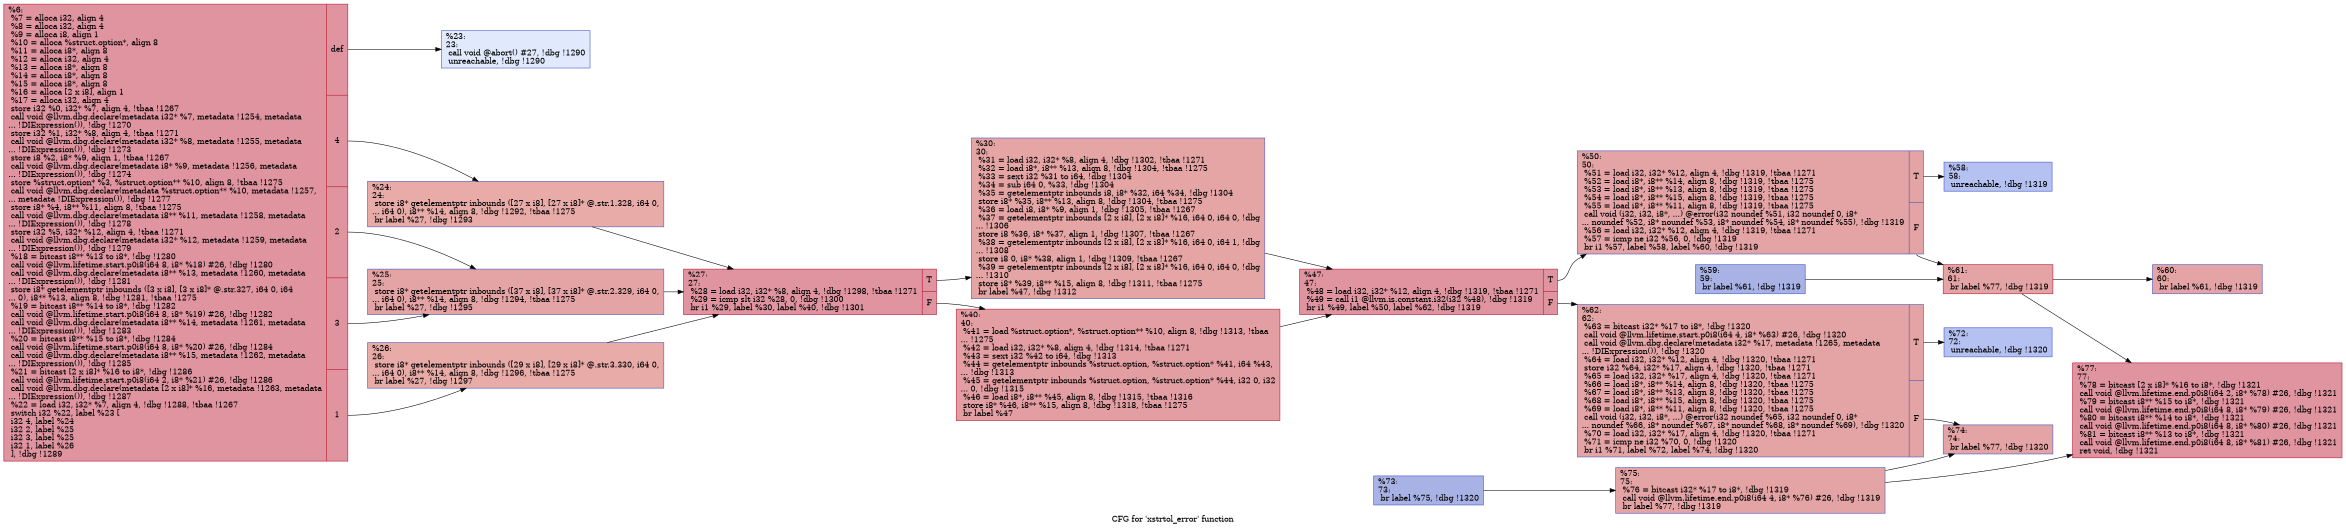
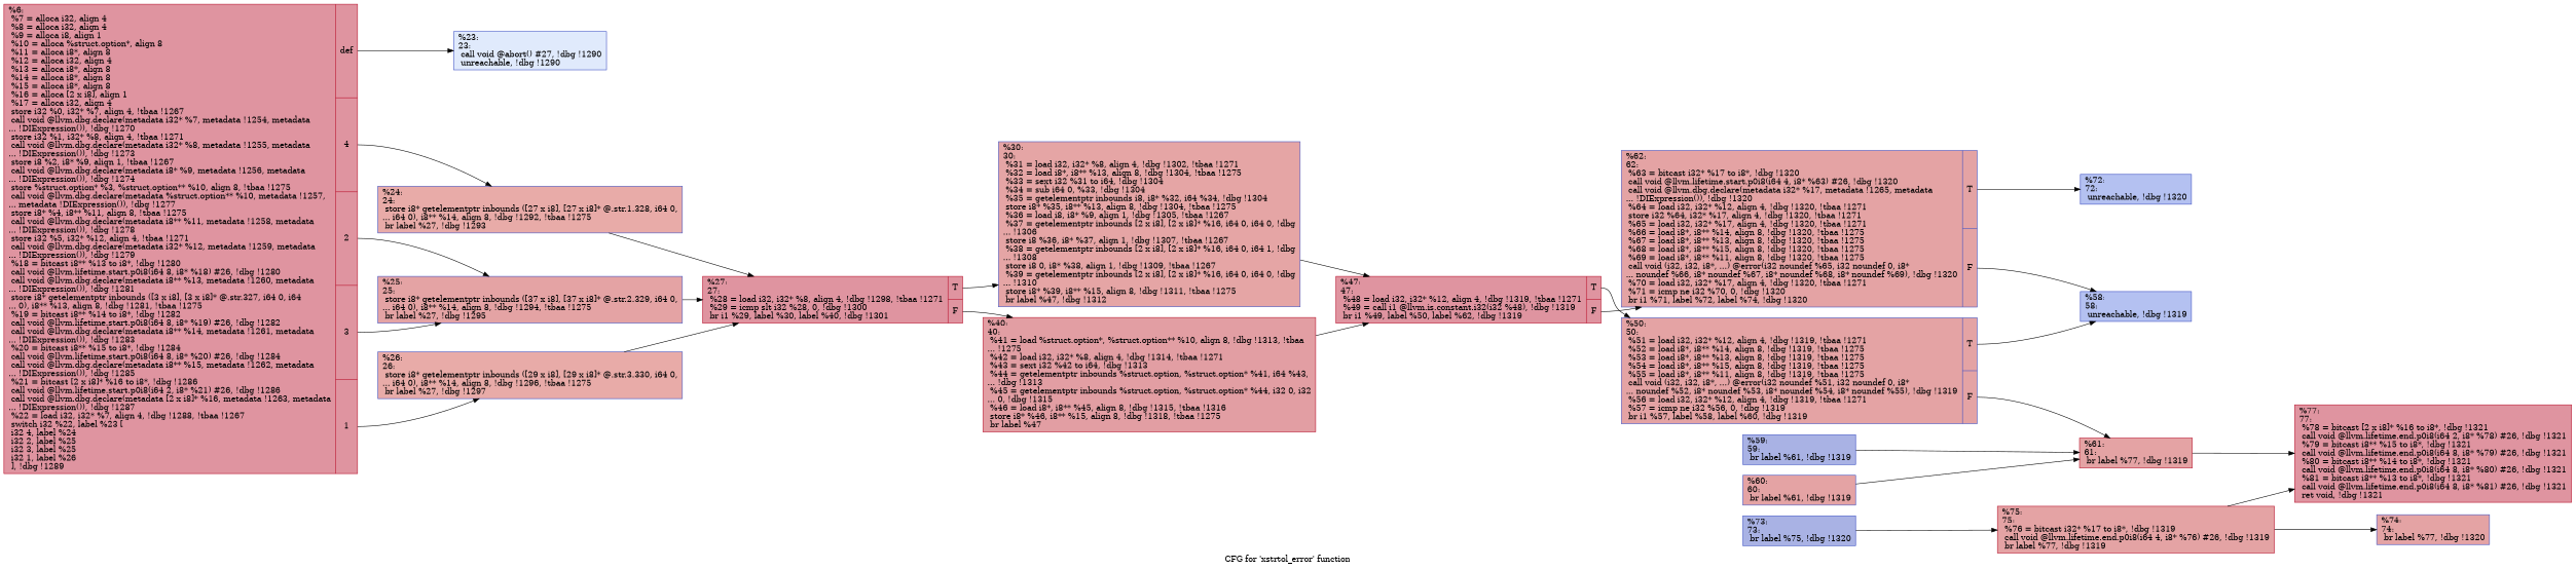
  digraph {
    label="CFG for 'xstrtol_error' function"
    rankdir=LR
    node [color="#3d50c3ff" fillcolor="#c32e3170" shape=record style=filled]
    n1 [color="#b70d28ff" fillcolor="#b70d2870" label="{%6:\l  %7 = alloca i32, align 4\l  %8 = alloca i32, align 4\l  %9 = alloca i8, align 1\l  %10 = alloca %struct.option*, align 8\l  %11 = alloca i8*, align 8\l  %12 = alloca i32, align 4\l  %13 = alloca i8*, align 8\l  %14 = alloca i8*, align 8\l  %15 = alloca i8*, align 8\l  %16 = alloca [2 x i8], align 1\l  %17 = alloca i32, align 4\l  store i32 %0, i32* %7, align 4, !tbaa !1267\l  call void @llvm.dbg.declare(metadata i32* %7, metadata !1254, metadata\l... !DIExpression()), !dbg !1270\l  store i32 %1, i32* %8, align 4, !tbaa !1271\l  call void @llvm.dbg.declare(metadata i32* %8, metadata !1255, metadata\l... !DIExpression()), !dbg !1273\l  store i8 %2, i8* %9, align 1, !tbaa !1267\l  call void @llvm.dbg.declare(metadata i8* %9, metadata !1256, metadata\l... !DIExpression()), !dbg !1274\l  store %struct.option* %3, %struct.option** %10, align 8, !tbaa !1275\l  call void @llvm.dbg.declare(metadata %struct.option** %10, metadata !1257,\l... metadata !DIExpression()), !dbg !1277\l  store i8* %4, i8** %11, align 8, !tbaa !1275\l  call void @llvm.dbg.declare(metadata i8** %11, metadata !1258, metadata\l... !DIExpression()), !dbg !1278\l  store i32 %5, i32* %12, align 4, !tbaa !1271\l  call void @llvm.dbg.declare(metadata i32* %12, metadata !1259, metadata\l... !DIExpression()), !dbg !1279\l  %18 = bitcast i8** %13 to i8*, !dbg !1280\l  call void @llvm.lifetime.start.p0i8(i64 8, i8* %18) #26, !dbg !1280\l  call void @llvm.dbg.declare(metadata i8** %13, metadata !1260, metadata\l... !DIExpression()), !dbg !1281\l  store i8* getelementptr inbounds ([3 x i8], [3 x i8]* @.str.327, i64 0, i64\l... 0), i8** %13, align 8, !dbg !1281, !tbaa !1275\l  %19 = bitcast i8** %14 to i8*, !dbg !1282\l  call void @llvm.lifetime.start.p0i8(i64 8, i8* %19) #26, !dbg !1282\l  call void @llvm.dbg.declare(metadata i8** %14, metadata !1261, metadata\l... !DIExpression()), !dbg !1283\l  %20 = bitcast i8** %15 to i8*, !dbg !1284\l  call void @llvm.lifetime.start.p0i8(i64 8, i8* %20) #26, !dbg !1284\l  call void @llvm.dbg.declare(metadata i8** %15, metadata !1262, metadata\l... !DIExpression()), !dbg !1285\l  %21 = bitcast [2 x i8]* %16 to i8*, !dbg !1286\l  call void @llvm.lifetime.start.p0i8(i64 2, i8* %21) #26, !dbg !1286\l  call void @llvm.dbg.declare(metadata [2 x i8]* %16, metadata !1263, metadata\l... !DIExpression()), !dbg !1287\l  %22 = load i32, i32* %7, align 4, !dbg !1288, !tbaa !1267\l  switch i32 %22, label %23 [\l    i32 4, label %24\l    i32 2, label %25\l    i32 3, label %25\l    i32 1, label %26\l  ], !dbg !1289\l|{<s0>def|<s1>4|<s2>2|<s3>3|<s4>1}}"]
    n2 [fillcolor="#b9d0f970" label="{%23:\l23:                                               \l  call void @abort() #27, !dbg !1290\l  unreachable, !dbg !1290\l}"]
    n3 [fillcolor="#cc403a70" label="{%24:\l24:                                               \l  store i8* getelementptr inbounds ([27 x i8], [27 x i8]* @.str.1.328, i64 0,\l... i64 0), i8** %14, align 8, !dbg !1292, !tbaa !1275\l  br label %27, !dbg !1293\l}"]
    n4 [label="{%25:\l25:                                               \l  store i8* getelementptr inbounds ([37 x i8], [37 x i8]* @.str.2.329, i64 0,\l... i64 0), i8** %14, align 8, !dbg !1294, !tbaa !1275\l  br label %27, !dbg !1295\l}"]
    n5 [fillcolor="#cc403a70" label="{%26:\l26:                                               \l  store i8* getelementptr inbounds ([29 x i8], [29 x i8]* @.str.3.330, i64 0,\l... i64 0), i8** %14, align 8, !dbg !1296, !tbaa !1275\l  br label %27, !dbg !1297\l}"]
    n6 [color="#b70d28ff" fillcolor="#b70d2870" label="{%27:\l27:                                               \l  %28 = load i32, i32* %8, align 4, !dbg !1298, !tbaa !1271\l  %29 = icmp slt i32 %28, 0, !dbg !1300\l  br i1 %29, label %30, label %40, !dbg !1301\l|{<s0>T|<s1>F}}"]
    n7 [fillcolor="#c5333470" label="{%30:\l30:                                               \l  %31 = load i32, i32* %8, align 4, !dbg !1302, !tbaa !1271\l  %32 = load i8*, i8** %13, align 8, !dbg !1304, !tbaa !1275\l  %33 = sext i32 %31 to i64, !dbg !1304\l  %34 = sub i64 0, %33, !dbg !1304\l  %35 = getelementptr inbounds i8, i8* %32, i64 %34, !dbg !1304\l  store i8* %35, i8** %13, align 8, !dbg !1304, !tbaa !1275\l  %36 = load i8, i8* %9, align 1, !dbg !1305, !tbaa !1267\l  %37 = getelementptr inbounds [2 x i8], [2 x i8]* %16, i64 0, i64 0, !dbg\l... !1306\l  store i8 %36, i8* %37, align 1, !dbg !1307, !tbaa !1267\l  %38 = getelementptr inbounds [2 x i8], [2 x i8]* %16, i64 0, i64 1, !dbg\l... !1308\l  store i8 0, i8* %38, align 1, !dbg !1309, !tbaa !1267\l  %39 = getelementptr inbounds [2 x i8], [2 x i8]* %16, i64 0, i64 0, !dbg\l... !1310\l  store i8* %39, i8** %15, align 8, !dbg !1311, !tbaa !1275\l  br label %47, !dbg !1312\l}"]
    n8 [color="#b70d28ff" fillcolor="#be242e70" label="{%40:\l40:                                               \l  %41 = load %struct.option*, %struct.option** %10, align 8, !dbg !1313, !tbaa\l... !1275\l  %42 = load i32, i32* %8, align 4, !dbg !1314, !tbaa !1271\l  %43 = sext i32 %42 to i64, !dbg !1313\l  %44 = getelementptr inbounds %struct.option, %struct.option* %41, i64 %43,\l... !dbg !1313\l  %45 = getelementptr inbounds %struct.option, %struct.option* %44, i32 0, i32\l... 0, !dbg !1315\l  %46 = load i8*, i8** %45, align 8, !dbg !1315, !tbaa !1316\l  store i8* %46, i8** %15, align 8, !dbg !1318, !tbaa !1275\l  br label %47\l}"]
    n9 [color="#b70d28ff" fillcolor="#b70d2870" label="{%47:\l47:                                               \l  %48 = load i32, i32* %12, align 4, !dbg !1319, !tbaa !1271\l  %49 = call i1 @llvm.is.constant.i32(i32 %48), !dbg !1319\l  br i1 %49, label %50, label %62, !dbg !1319\l|{<s0>T|<s1>F}}"]
    n10 [label="{%50:\l50:                                               \l  %51 = load i32, i32* %12, align 4, !dbg !1319, !tbaa !1271\l  %52 = load i8*, i8** %14, align 8, !dbg !1319, !tbaa !1275\l  %53 = load i8*, i8** %13, align 8, !dbg !1319, !tbaa !1275\l  %54 = load i8*, i8** %15, align 8, !dbg !1319, !tbaa !1275\l  %55 = load i8*, i8** %11, align 8, !dbg !1319, !tbaa !1275\l  call void (i32, i32, i8*, ...) @error(i32 noundef %51, i32 noundef 0, i8*\l... noundef %52, i8* noundef %53, i8* noundef %54, i8* noundef %55), !dbg !1319\l  %56 = load i32, i32* %12, align 4, !dbg !1319, !tbaa !1271\l  %57 = icmp ne i32 %56, 0, !dbg !1319\l  br i1 %57, label %58, label %60, !dbg !1319\l|{<s0>T|<s1>F}}"]
    n11 [label="{%62:\l62:                                               \l  %63 = bitcast i32* %17 to i8*, !dbg !1320\l  call void @llvm.lifetime.start.p0i8(i64 4, i8* %63) #26, !dbg !1320\l  call void @llvm.dbg.declare(metadata i32* %17, metadata !1265, metadata\l... !DIExpression()), !dbg !1320\l  %64 = load i32, i32* %12, align 4, !dbg !1320, !tbaa !1271\l  store i32 %64, i32* %17, align 4, !dbg !1320, !tbaa !1271\l  %65 = load i32, i32* %17, align 4, !dbg !1320, !tbaa !1271\l  %66 = load i8*, i8** %14, align 8, !dbg !1320, !tbaa !1275\l  %67 = load i8*, i8** %13, align 8, !dbg !1320, !tbaa !1275\l  %68 = load i8*, i8** %15, align 8, !dbg !1320, !tbaa !1275\l  %69 = load i8*, i8** %11, align 8, !dbg !1320, !tbaa !1275\l  call void (i32, i32, i8*, ...) @error(i32 noundef %65, i32 noundef 0, i8*\l... noundef %66, i8* noundef %67, i8* noundef %68, i8* noundef %69), !dbg !1320\l  %70 = load i32, i32* %17, align 4, !dbg !1320, !tbaa !1271\l  %71 = icmp ne i32 %70, 0, !dbg !1320\l  br i1 %71, label %72, label %74, !dbg !1320\l|{<s0>T|<s1>F}}"]
    n12 [fillcolor="#5572df70" label="{%58:\l58:                                               \l  unreachable, !dbg !1319\l}"]
    n13 [color="#b70d28ff" label="{%61:\l61:                                               \l  br label %77, !dbg !1319\l}"]
    n14 [fillcolor="#5572df70" label="{%72:\l72:                                               \l  unreachable, !dbg !1320\l}"]
    n15 [label="{%74:\l74:                                               \l  br label %77, !dbg !1320\l}"]
    n16 [label="{%60:\l60:                                               \l  br label %61, !dbg !1319\l}"]
    n17 [color="#b70d28ff" fillcolor="#b70d2870" label="{%77:\l77:                                               \l  %78 = bitcast [2 x i8]* %16 to i8*, !dbg !1321\l  call void @llvm.lifetime.end.p0i8(i64 2, i8* %78) #26, !dbg !1321\l  %79 = bitcast i8** %15 to i8*, !dbg !1321\l  call void @llvm.lifetime.end.p0i8(i64 8, i8* %79) #26, !dbg !1321\l  %80 = bitcast i8** %14 to i8*, !dbg !1321\l  call void @llvm.lifetime.end.p0i8(i64 8, i8* %80) #26, !dbg !1321\l  %81 = bitcast i8** %13 to i8*, !dbg !1321\l  call void @llvm.lifetime.end.p0i8(i64 8, i8* %81) #26, !dbg !1321\l  ret void, !dbg !1321\l}"]
    n18 [fillcolor="#3d50c370" label="{%59:\l59:                                               \l  br label %61, !dbg !1319\l}"]
-   n19 [label="{%75:\l75:                                               \l  %76 = bitcast i32* %17 to i8*, !dbg !1319\l  call void @llvm.lifetime.end.p0i8(i64 4, i8* %76) #26, !dbg !1319\l  br label %77, !dbg !1319\l}"]
+   n19 [color="#b70d28ff" label="{%75:\l75:                                               \l  %76 = bitcast i32* %17 to i8*, !dbg !1319\l  call void @llvm.lifetime.end.p0i8(i64 4, i8* %76) #26, !dbg !1319\l  br label %77, !dbg !1319\l}"]
    n20 [fillcolor="#3d50c370" label="{%73:\l73:                                               \l  br label %75, !dbg !1320\l}"]
    n1 -> n2 [tailport=s0]
    n1 -> n3 [tailport=s1]
    n1 -> n4 [tailport=s2]
    n1 -> n4 [tailport=s3]
    n1 -> n5 [tailport=s4]
    n3 -> n6
    n4 -> n6
    n5 -> n6
    n6 -> n7 [tailport=s0]
    n6 -> n8 [tailport=s1]
    n7 -> n9
    n8 -> n9
    n9 -> n10 [tailport=s0]
    n9 -> n11 [tailport=s1]
    n10 -> n12 [tailport=s0]
    n10 -> n13 [tailport=s1]
    n11 -> n14 [tailport=s0]
-   n11 -> n15 [tailport=s1]
+   n11 -> n12 [tailport=s1]
    n13 -> n17
-   n13 -> n16
+   n16 -> n13
    n18 -> n13
    n19 -> n15
    n19 -> n17
    n20 -> n19
  }
